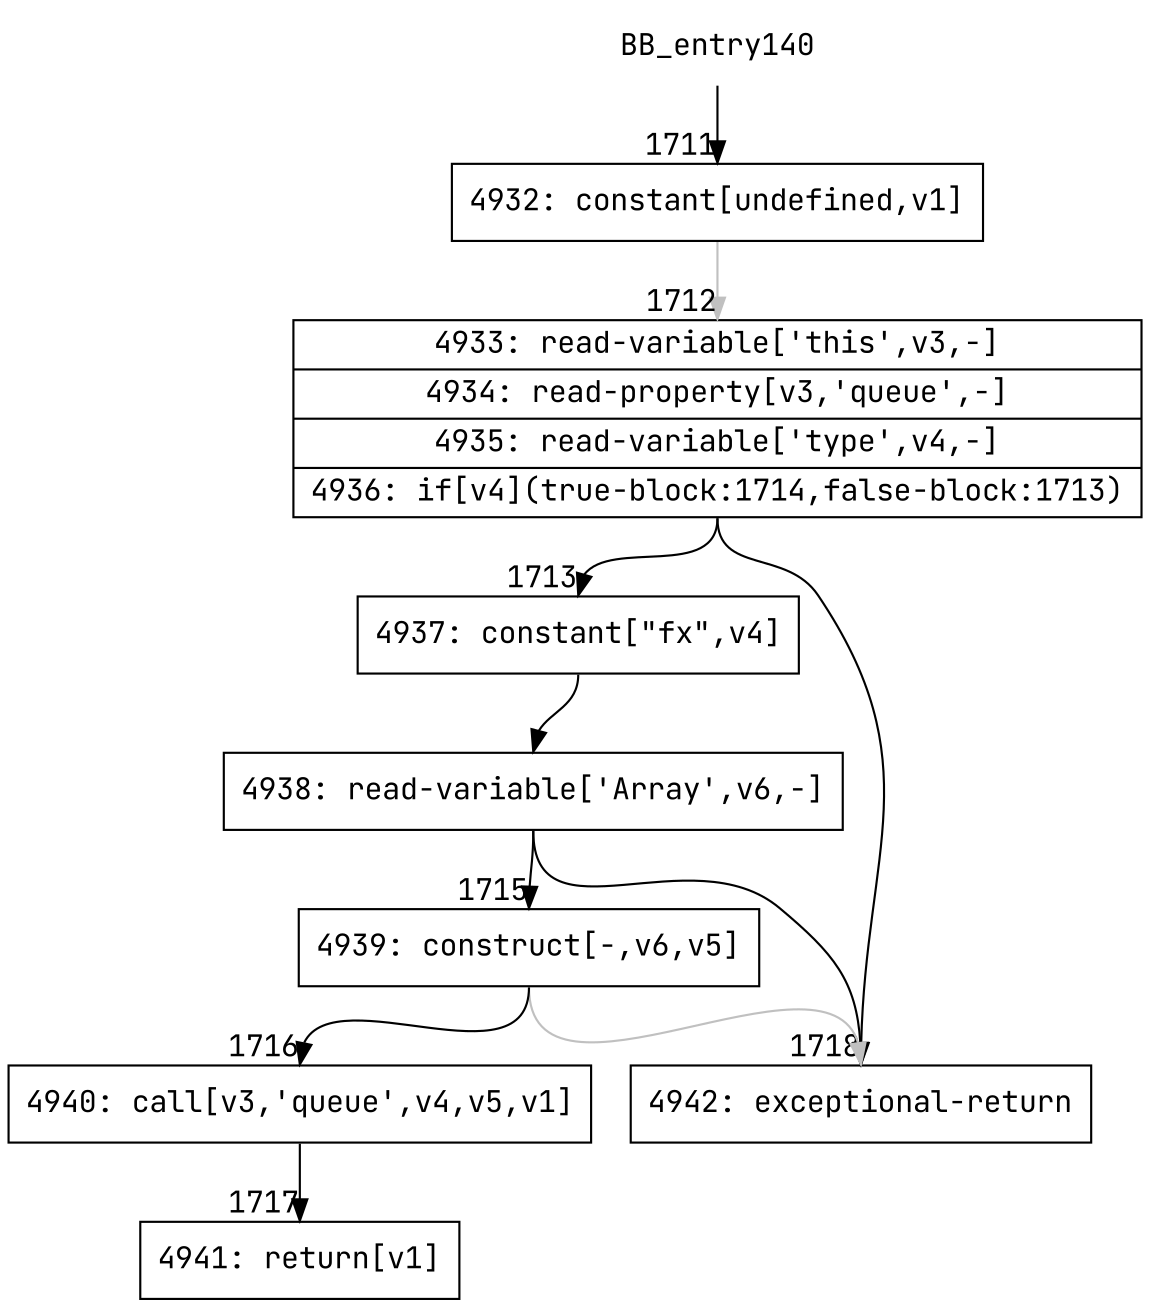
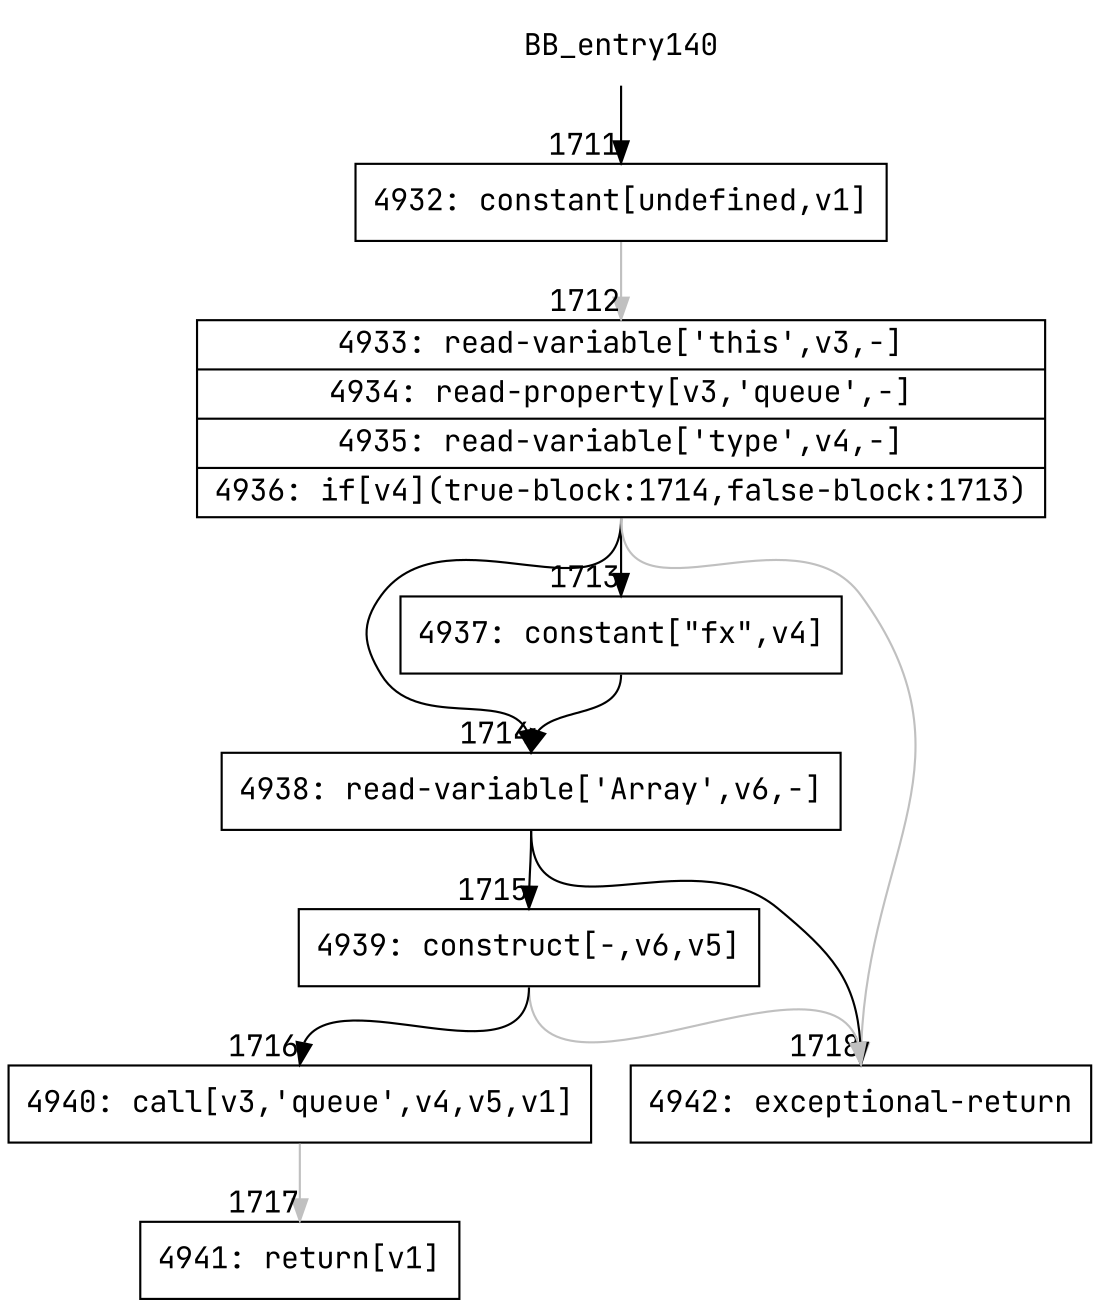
  digraph {
    fontname="JetBrains Mono"
    rankdir=TD
    node [fontname="JetBrains Mono" shape=record]
    edge [fontname="JetBrains Mono" headport=n tailport=s]
    n1 [label=BB_entry140 shape=none]
    n2 [label="{4932: constant[undefined,v1]}"]
    n3 [label="{4933: read-variable['this',v3,-]|4934: read-property[v3,'queue',-]|4935: read-variable['type',v4,-]|4936: if[v4](true-block:1714,false-block:1713)}"]
    n4 [label="{4938: read-variable['Array',v6,-]}"]
    n5 [label="{4937: constant[\"fx\",v4]}"]
    n6 [label="{4942: exceptional-return}"]
    n7 [label="{4939: construct[-,v6,v5]}"]
    n8 [label="{4940: call[v3,'queue',v4,v5,v1]}"]
    n9 [label="{4941: return[v1]}"]
    n1 -> n2 [headlabel="    1711"]
    n2 -> n3 [color=gray headlabel="      1712"]
+   n3 -> n4 [headlabel="      1714"]
    n3 -> n5 [headlabel="      1713"]
-   n3 -> n6 [color=black headlabel="      1718"]
+   n3 -> n6 [color=gray headlabel="      1718"]
    n4 -> n6 [color=black]
    n4 -> n7 [headlabel="      1715"]
    n5 -> n4
    n7 -> n6 [color=gray]
    n7 -> n8 [headlabel="      1716"]
-   n8 -> n9 [headlabel="      1717"]
+   n8 -> n9 [headlabel="      1717" color=gray]
  }
